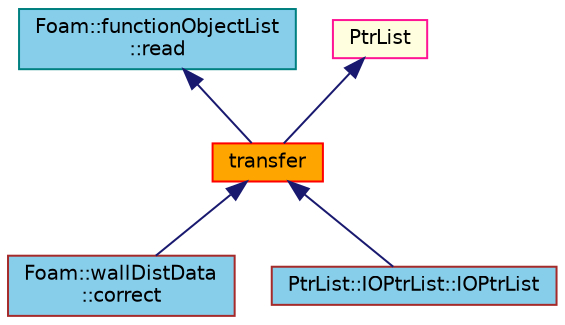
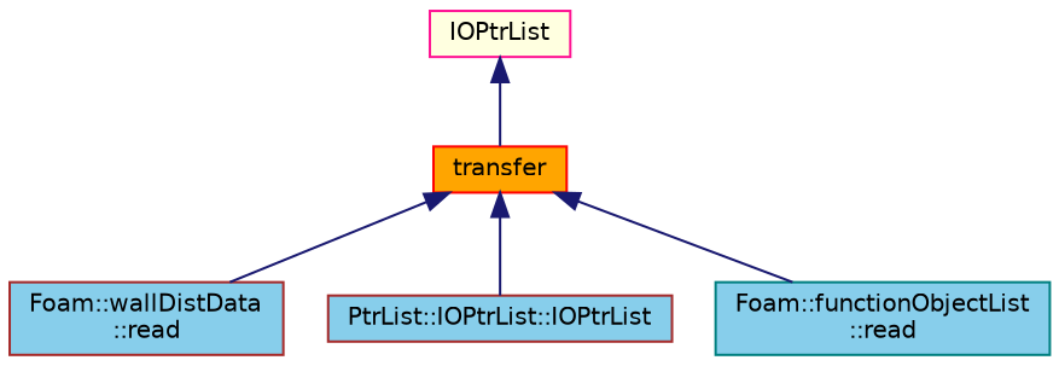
  digraph {
    rankdir=TB
    node [color=brown fillcolor=skyblue fontname=Helvetica fontsize=10 shape=record style=filled]
    edge [color=midnightblue dir=back fontname=Helvetica fontsize=10 labelfontname=Helvetica labelfontsize=10 style=solid]
    n1 [color=red fillcolor=orange fontcolor=black height=0.2 label=transfer width=0.4]
-   n2 [height=0.2 label="Foam::wallDistData\l::correct" width=0.4]
+   n2 [height=0.2 label="Foam::wallDistData\l::read" width=0.4]
    n3 [height=0.2 label="PtrList::IOPtrList::IOPtrList" width=0.4]
    n4 [color=teal height=0.2 label="Foam::functionObjectList\l::read" width=0.4]
-   n5 [color=deeppink fillcolor=lightyellow height=0.2 label=PtrList width=0.4]
+   n5 [color=deeppink fillcolor=lightyellow height=0.2 label=IOPtrList width=0.4]
    n1 -> n2
    n1 -> n3
-   n4 -> n1
+   n1 -> n4
    n5 -> n1
  }
